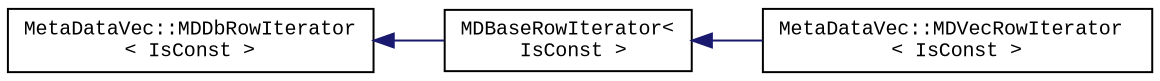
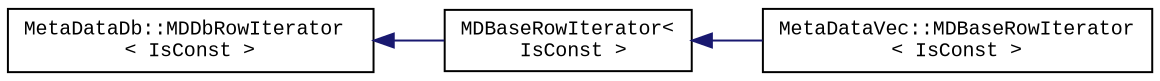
  digraph {
    fontname="Liberation Mono"
    rankdir=LR
    node [color=black fillcolor=white fontname="Liberation Mono" fontsize=10 shape=record style=filled]
    edge [color=midnightblue dir=back fontname="Liberation Mono" fontsize=10 labelfontname=Helvetica labelfontsize=10 style=solid]
    n1 [height=0.2 label="MDBaseRowIterator\<\l IsConst \>" width=0.4]
-   n2 [height=0.2 label="MetaDataVec::MDVecRowIterator\l\< IsConst \>" width=0.4]
-   n3 [height=0.2 label="MetaDataVec::MDDbRowIterator\l\< IsConst \>" width=0.4]
+   n2 [height=0.2 label="MetaDataVec::MDBaseRowIterator\l\< IsConst \>" width=0.4]
+   n3 [height=0.2 label="MetaDataDb::MDDbRowIterator\l\< IsConst \>" width=0.4]
    n1 -> n2
    n3 -> n1
  }
